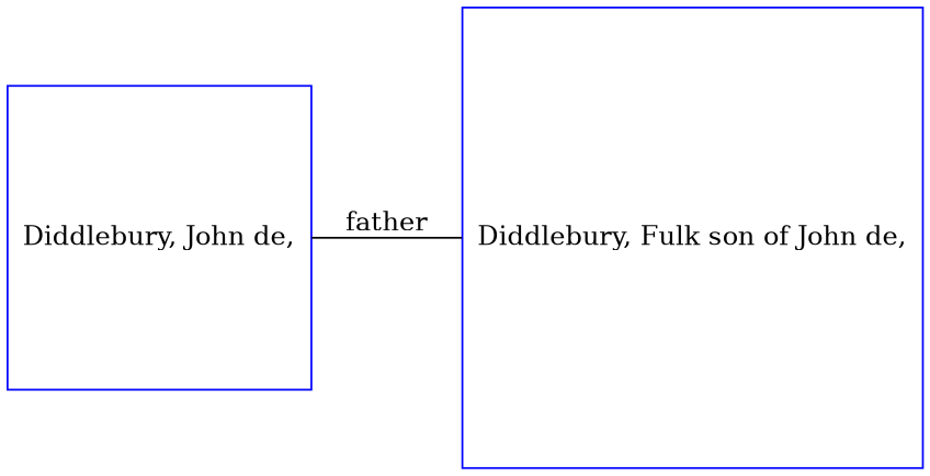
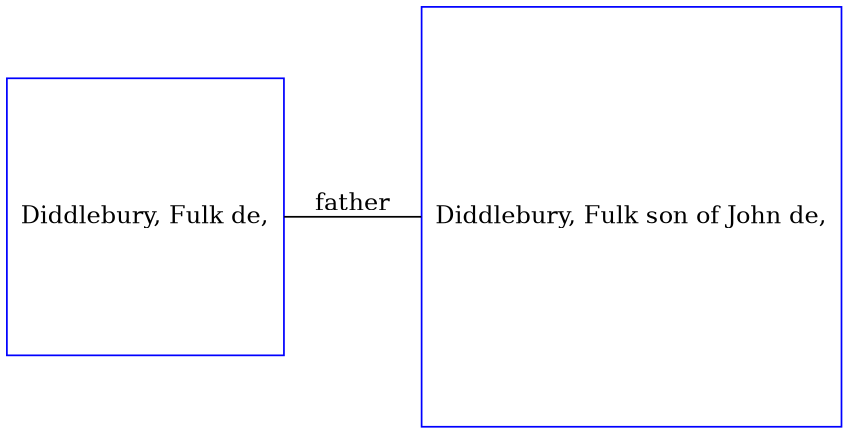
  digraph {
    rankdir=LR
    node [color=blue regular=1 shape=box]
-   n1 [label="Diddlebury, John de,"]
+   n1 [label="Diddlebury, Fulk de,"]
    n2 [label="Diddlebury, Fulk son of John de,"]
    n1 -> n2 [arrowsize=0.0 dir=none label=father]
  }
